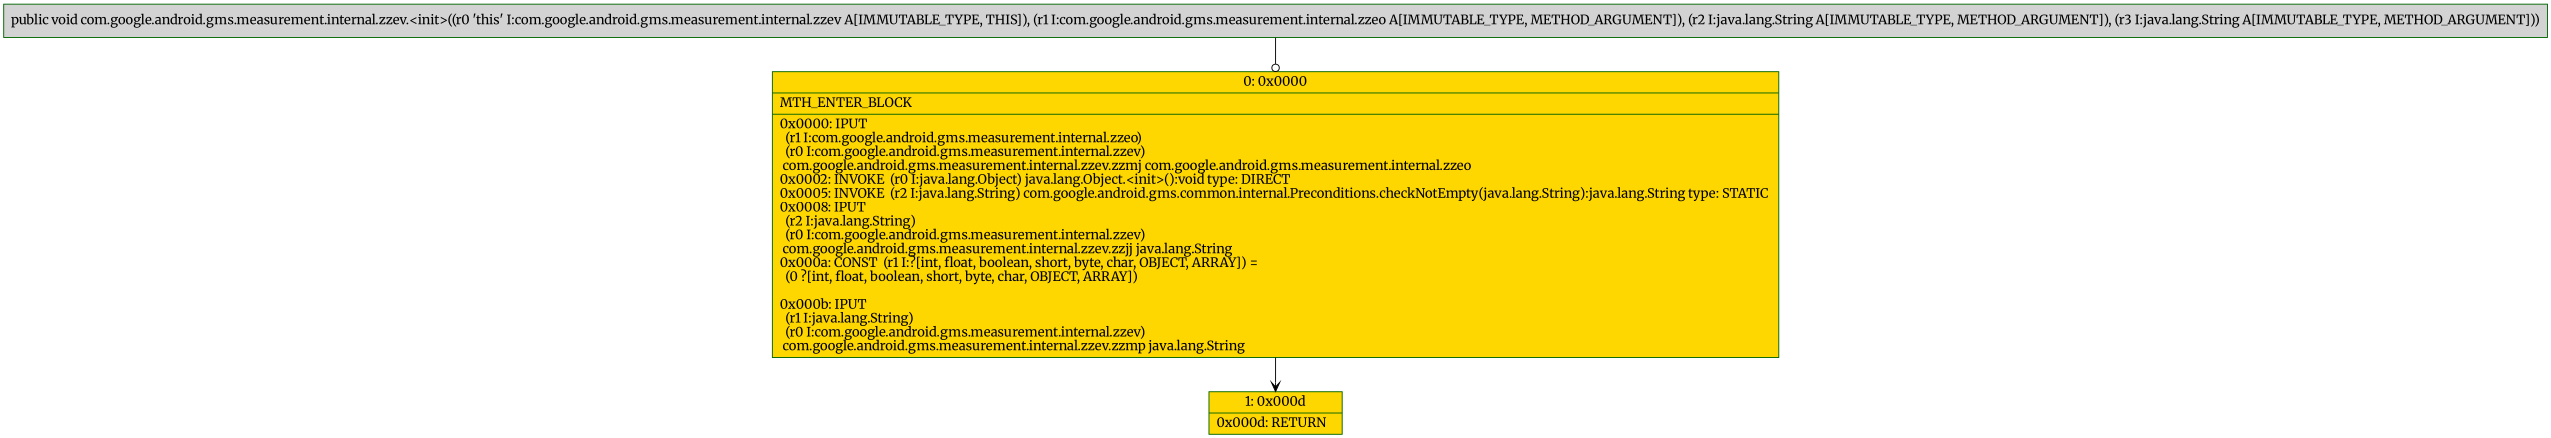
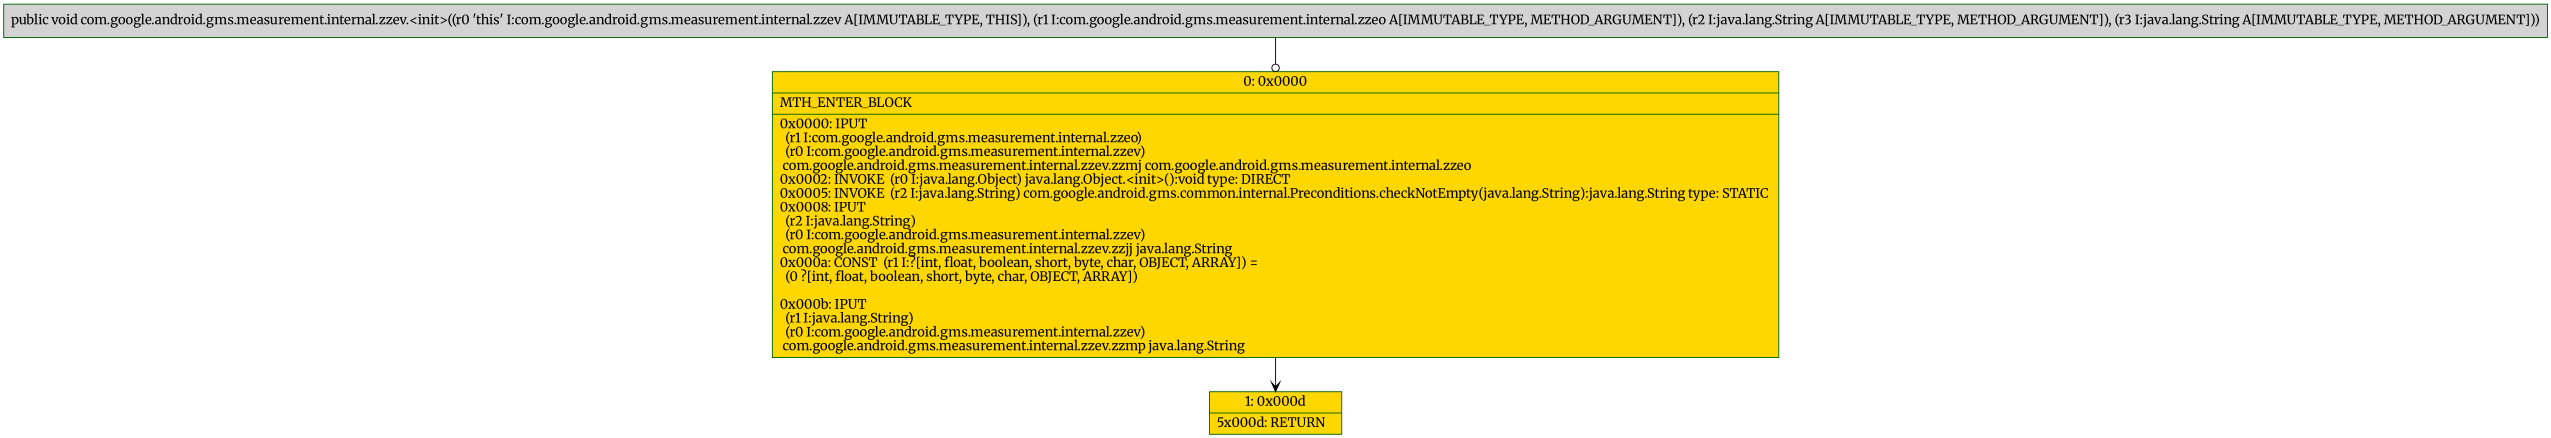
  digraph {
    fontname=Merriweather
    node [shape=record style=filled fillcolor=gold color=darkgreen fontname=Merriweather]
    edge [fontname=Merriweather]
    n1 [label="{0\:\ 0x0000|MTH_ENTER_BLOCK\l|0x0000: IPUT  \l  (r1 I:com.google.android.gms.measurement.internal.zzeo)\l  (r0 I:com.google.android.gms.measurement.internal.zzev)\l com.google.android.gms.measurement.internal.zzev.zzmj com.google.android.gms.measurement.internal.zzeo \l0x0002: INVOKE  (r0 I:java.lang.Object) java.lang.Object.\<init\>():void type: DIRECT \l0x0005: INVOKE  (r2 I:java.lang.String) com.google.android.gms.common.internal.Preconditions.checkNotEmpty(java.lang.String):java.lang.String type: STATIC \l0x0008: IPUT  \l  (r2 I:java.lang.String)\l  (r0 I:com.google.android.gms.measurement.internal.zzev)\l com.google.android.gms.measurement.internal.zzev.zzjj java.lang.String \l0x000a: CONST  (r1 I:?[int, float, boolean, short, byte, char, OBJECT, ARRAY]) = \l  (0 ?[int, float, boolean, short, byte, char, OBJECT, ARRAY])\l \l0x000b: IPUT  \l  (r1 I:java.lang.String)\l  (r0 I:com.google.android.gms.measurement.internal.zzev)\l com.google.android.gms.measurement.internal.zzev.zzmp java.lang.String \l}"]
-   n2 [label="{1\:\ 0x000d|0x000d: RETURN   \l}"]
+   n2 [label="{1\:\ 0x000d|5x000d: RETURN   \l}"]
    n3 [label="{public void com.google.android.gms.measurement.internal.zzev.\<init\>((r0 'this' I:com.google.android.gms.measurement.internal.zzev A[IMMUTABLE_TYPE, THIS]), (r1 I:com.google.android.gms.measurement.internal.zzeo A[IMMUTABLE_TYPE, METHOD_ARGUMENT]), (r2 I:java.lang.String A[IMMUTABLE_TYPE, METHOD_ARGUMENT]), (r3 I:java.lang.String A[IMMUTABLE_TYPE, METHOD_ARGUMENT])) }" fillcolor=lightgrey]
    n1 -> n2 [arrowhead=vee]
    n3 -> n1 [arrowhead=odot]
  }
